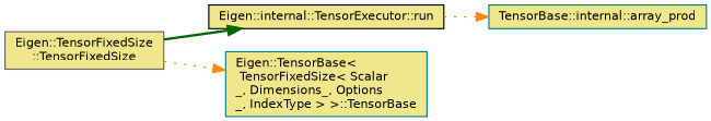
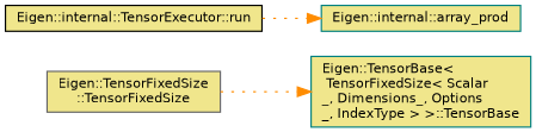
  digraph {
    rankdir=LR
    node [color=teal fillcolor=khaki fontname=Helvetica fontsize=10 shape=box style=filled]
    edge [color=darkorange fontname=Helvetica fontsize=10 labelfontname=Helvetica labelfontsize=10 style=dotted]
    n1 [color=gray40 fontcolor=black height=0.2 label="Eigen::TensorFixedSize\l::TensorFixedSize" width=0.4]
    n2 [color=black height=0.2 label="Eigen::internal::TensorExecutor::run" width=0.4]
    n3 [height=0.2 label="Eigen::TensorBase\<\l TensorFixedSize\< Scalar\l_, Dimensions_, Options\l_, IndexType \> \>::TensorBase" width=0.4]
-   n4 [height=0.2 label="TensorBase::internal::array_prod" width=0.4]
-   n1 -> n2 [color=darkgreen style=bold]
+   n4 [height=0.2 label="Eigen::internal::array_prod" width=0.4]
    n1 -> n3
    n2 -> n4
  }
